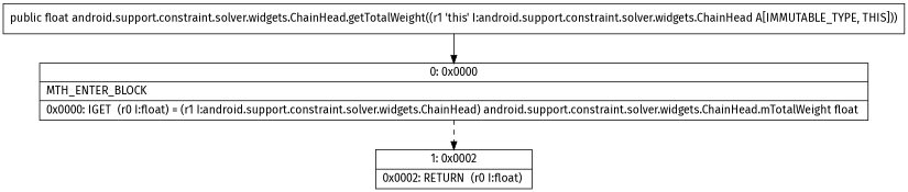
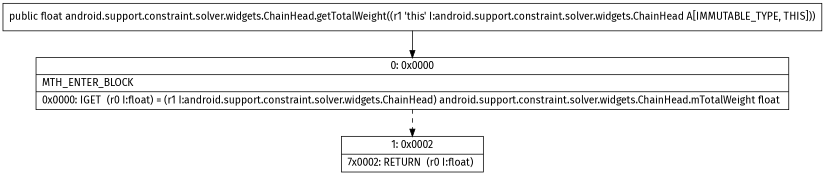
  digraph {
    fontname="Fira Sans"
    node [shape=record fontname="Fira Sans"]
    edge [fontname="Fira Sans"]
    n1 [label="{0\:\ 0x0000|MTH_ENTER_BLOCK\l|0x0000: IGET  (r0 I:float) = (r1 I:android.support.constraint.solver.widgets.ChainHead) android.support.constraint.solver.widgets.ChainHead.mTotalWeight float \l}"]
-   n2 [label="{1\:\ 0x0002|0x0002: RETURN  (r0 I:float) \l}"]
+   n2 [label="{1\:\ 0x0002|7x0002: RETURN  (r0 I:float) \l}"]
    n3 [label="{public float android.support.constraint.solver.widgets.ChainHead.getTotalWeight((r1 'this' I:android.support.constraint.solver.widgets.ChainHead A[IMMUTABLE_TYPE, THIS])) }"]
    n1 -> n2 [style=dashed]
    n3 -> n1 [style=solid]
  }
